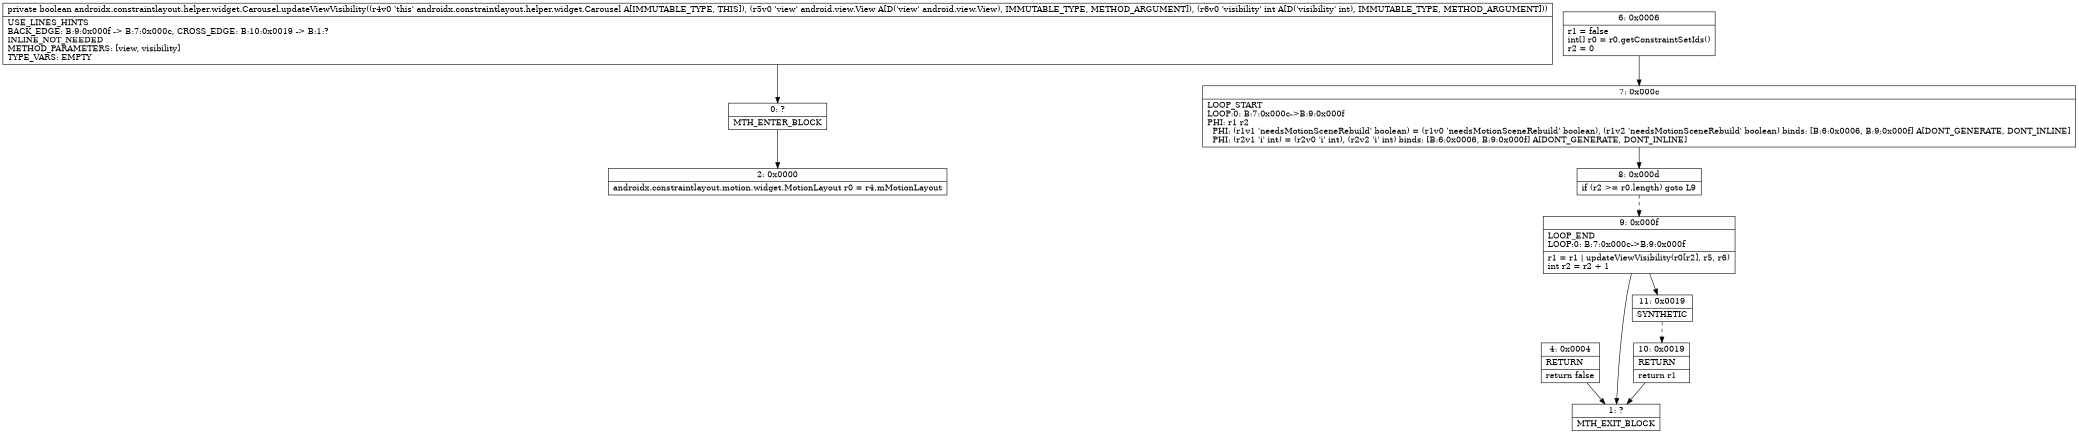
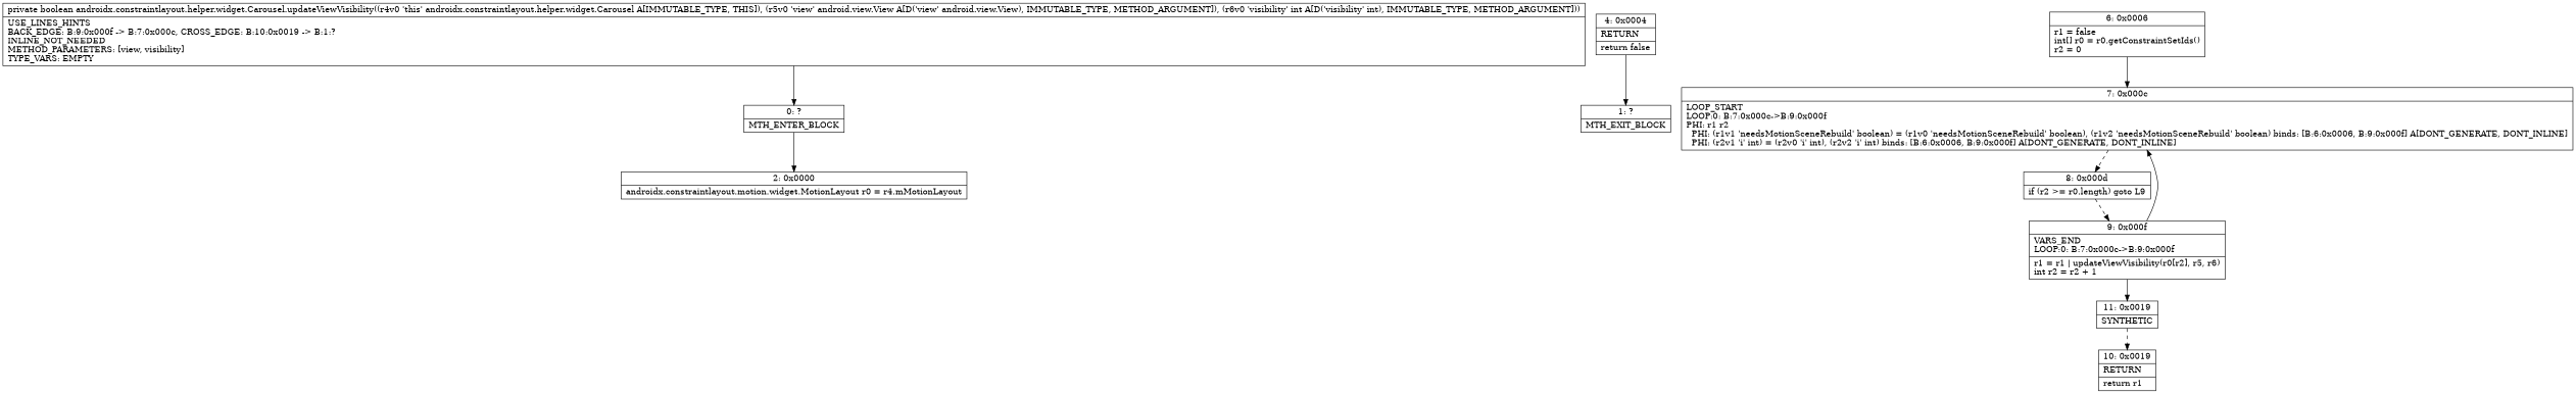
  digraph {
    node [shape=record]
    n1 [label="{0\:\ ?|MTH_ENTER_BLOCK\l}"]
    n2 [label="{2\:\ 0x0000|androidx.constraintlayout.motion.widget.MotionLayout r0 = r4.mMotionLayout\l}"]
    n3 [label="{4\:\ 0x0004|RETURN\l|return false\l}"]
    n4 [label="{1\:\ ?|MTH_EXIT_BLOCK\l}"]
    n5 [label="{6\:\ 0x0006|r1 = false\lint[] r0 = r0.getConstraintSetIds()\lr2 = 0\l}"]
    n6 [label="{7\:\ 0x000c|LOOP_START\lLOOP:0: B:7:0x000c\-\>B:9:0x000f\lPHI: r1 r2 \l  PHI: (r1v1 'needsMotionSceneRebuild' boolean) = (r1v0 'needsMotionSceneRebuild' boolean), (r1v2 'needsMotionSceneRebuild' boolean) binds: [B:6:0x0006, B:9:0x000f] A[DONT_GENERATE, DONT_INLINE]\l  PHI: (r2v1 'i' int) = (r2v0 'i' int), (r2v2 'i' int) binds: [B:6:0x0006, B:9:0x000f] A[DONT_GENERATE, DONT_INLINE]\l}"]
    n7 [label="{8\:\ 0x000d|if (r2 \>= r0.length) goto L9\l}"]
-   n8 [label="{9\:\ 0x000f|LOOP_END\lLOOP:0: B:7:0x000c\-\>B:9:0x000f\l|r1 = r1 \| updateViewVisibility(r0[r2], r5, r6)\lint r2 = r2 + 1\l}"]
+   n8 [label="{9\:\ 0x000f|VARS_END\lLOOP:0: B:7:0x000c\-\>B:9:0x000f\l|r1 = r1 \| updateViewVisibility(r0[r2], r5, r6)\lint r2 = r2 + 1\l}"]
    n9 [label="{11\:\ 0x0019|SYNTHETIC\l}"]
    n10 [label="{10\:\ 0x0019|RETURN\l|return r1\l}"]
    n11 [label="{private boolean androidx.constraintlayout.helper.widget.Carousel.updateViewVisibility((r4v0 'this' androidx.constraintlayout.helper.widget.Carousel A[IMMUTABLE_TYPE, THIS]), (r5v0 'view' android.view.View A[D('view' android.view.View), IMMUTABLE_TYPE, METHOD_ARGUMENT]), (r6v0 'visibility' int A[D('visibility' int), IMMUTABLE_TYPE, METHOD_ARGUMENT]))  | USE_LINES_HINTS\lBACK_EDGE: B:9:0x000f \-\> B:7:0x000c, CROSS_EDGE: B:10:0x0019 \-\> B:1:?\lINLINE_NOT_NEEDED\lMETHOD_PARAMETERS: [view, visibility]\lTYPE_VARS: EMPTY\l}"]
    n1 -> n2
    n3 -> n4
    n5 -> n6
-   n6 -> n7
+   n6 -> n7 [style=dashed]
    n7 -> n8 [style=dashed]
-   n8 -> n4
+   n8 -> n6
    n8 -> n9
    n9 -> n10 [style=dashed]
-   n10 -> n4
    n11 -> n1
  }
